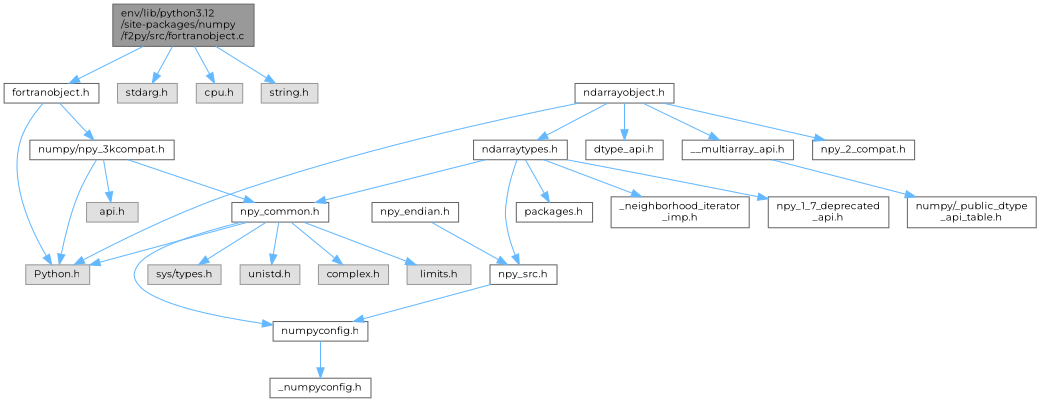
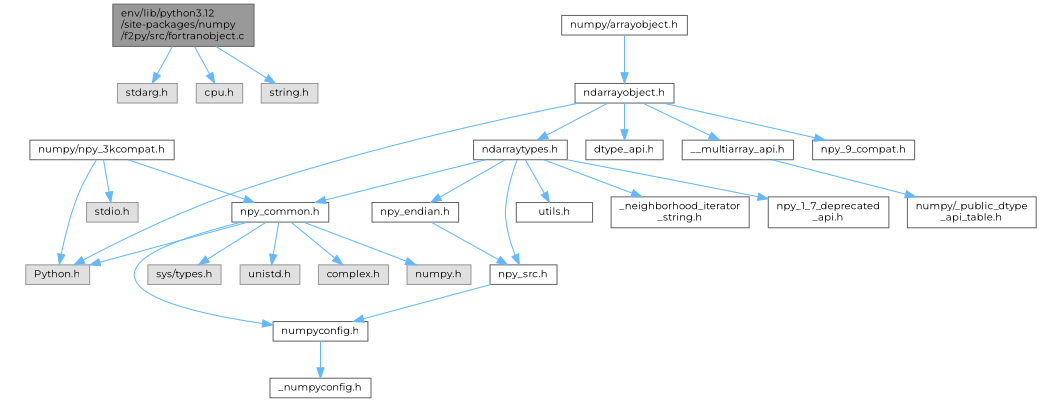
  digraph {
    fontname=Montserrat
    node [color=grey40 fillcolor=white fontname=Montserrat fontsize=10 shape=box style=filled]
    edge [color=steelblue1 fontname=Montserrat fontsize=10 labelfontname=Helvetica labelfontsize=10 style=solid]
    n1 [color=gray40 fillcolor=grey60 fontcolor=black height=0.2 label="env/lib/python3.12\l/site-packages/numpy\l/f2py/src/fortranobject.c" width=0.4]
-   n2 [height=0.2 label="fortranobject.h" width=0.4]
    n3 [color=grey60 fillcolor="#E0E0E0" height=0.2 label="stdarg.h" width=0.4]
    n4 [color=grey60 fillcolor="#E0E0E0" height=0.2 label="cpu.h" width=0.4]
    n5 [color=grey60 fillcolor="#E0E0E0" height=0.2 label="string.h" width=0.4]
    n6 [color=grey60 fillcolor="#E0E0E0" height=0.2 label="Python.h" width=0.4]
    n7 [height=0.2 label="numpy/npy_3kcompat.h" width=0.4]
+   n8 [height=0.2 label="numpy/arrayobject.h" width=0.4]
    n9 [height=0.2 label="ndarrayobject.h" width=0.4]
    n10 [height=0.2 label="npy_common.h" width=0.4]
-   n11 [color=grey60 fillcolor="#E0E0E0" height=0.2 label="api.h" width=0.4]
+   n11 [color=grey60 fillcolor="#E0E0E0" height=0.2 label="stdio.h" width=0.4]
    n12 [height=0.2 label="ndarraytypes.h" width=0.4]
    n13 [height=0.2 label="dtype_api.h" width=0.4]
    n14 [height=0.2 label="__multiarray_api.h" width=0.4]
-   n15 [height=0.2 label="npy_2_compat.h" width=0.4]
+   n15 [height=0.2 label="npy_9_compat.h" width=0.4]
    n16 [height=0.2 label="npy_endian.h" width=0.4]
    n17 [height=0.2 label="npy_src.h" width=0.4]
-   n18 [height=0.2 label="packages.h" width=0.4]
-   n19 [height=0.2 label="_neighborhood_iterator\l_imp.h" width=0.4]
+   n18 [height=0.2 label="utils.h" width=0.4]
+   n19 [height=0.2 label="_neighborhood_iterator\l_string.h" width=0.4]
    n20 [height=0.2 label="npy_1_7_deprecated\l_api.h" width=0.4]
    n21 [height=0.2 label="numpy/_public_dtype\l_api_table.h" width=0.4]
    n22 [height=0.2 label="numpyconfig.h" width=0.4]
    n23 [color=grey60 fillcolor="#E0E0E0" height=0.2 label="sys/types.h" width=0.4]
    n24 [color=grey60 fillcolor="#E0E0E0" height=0.2 label="unistd.h" width=0.4]
    n25 [color=grey60 fillcolor="#E0E0E0" height=0.2 label="complex.h" width=0.4]
-   n26 [color=grey60 fillcolor="#E0E0E0" height=0.2 label="limits.h" width=0.4]
+   n26 [color=grey60 fillcolor="#E0E0E0" height=0.2 label="numpy.h" width=0.4]
    n27 [height=0.2 label="_numpyconfig.h" width=0.4]
-   n1 -> n2
    n1 -> n3
    n1 -> n4
    n1 -> n5
-   n2 -> n6
-   n2 -> n7
    n7 -> n6
    n7 -> n10
    n7 -> n11
+   n8 -> n9
    n9 -> n6
    n9 -> n12
    n9 -> n13
    n9 -> n14
    n9 -> n15
    n10 -> n6
    n10 -> n22
    n10 -> n23
    n10 -> n24
    n10 -> n25
    n10 -> n26
    n12 -> n10
+   n12 -> n16
    n12 -> n17
    n12 -> n18
    n12 -> n19
    n12 -> n20
    n14 -> n21
    n16 -> n17
    n17 -> n22
    n22 -> n27
  }
